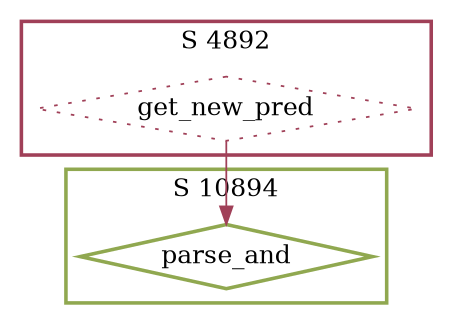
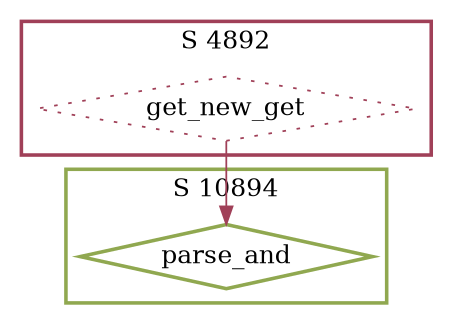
  digraph {
    node [shape=diamond]
    n1 [color="#90A850" label=parse_and style=bold]
-   n2 [color="#A04058" label=get_new_pred style=dotted]
+   n2 [color="#A04058" label=get_new_get style=dotted]
    subgraph cluster_1 {
      color="#90A850"
      label="S 10894"
      style=bold
      n1
    }
    subgraph cluster_2 {
      color="#A04058"
      label="S 4892"
      style=bold
      n2
    }
    n2 -> n1 [color="#A04058"]
  }
